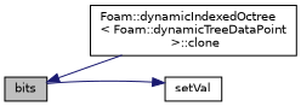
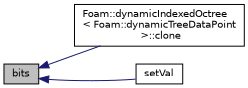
  digraph {
    rankdir=LR
    node [color=black fontname=Helvetica fontsize=10 shape=record]
    edge [color=midnightblue dir=back fontname=Helvetica fontsize=10 labelfontname=Helvetica labelfontsize=10 style=solid]
    n1 [fillcolor=grey75 fontcolor=black height=0.2 label=bits style=filled width=0.4]
    n2 [height=0.2 label="Foam::dynamicIndexedOctree\l\< Foam::dynamicTreeDataPoint\l \>::clone" width=0.4]
    n3 [height=0.2 label=setVal width=0.4]
    n1 -> n2
-   n3 -> n1
+   n1 -> n3
  }
